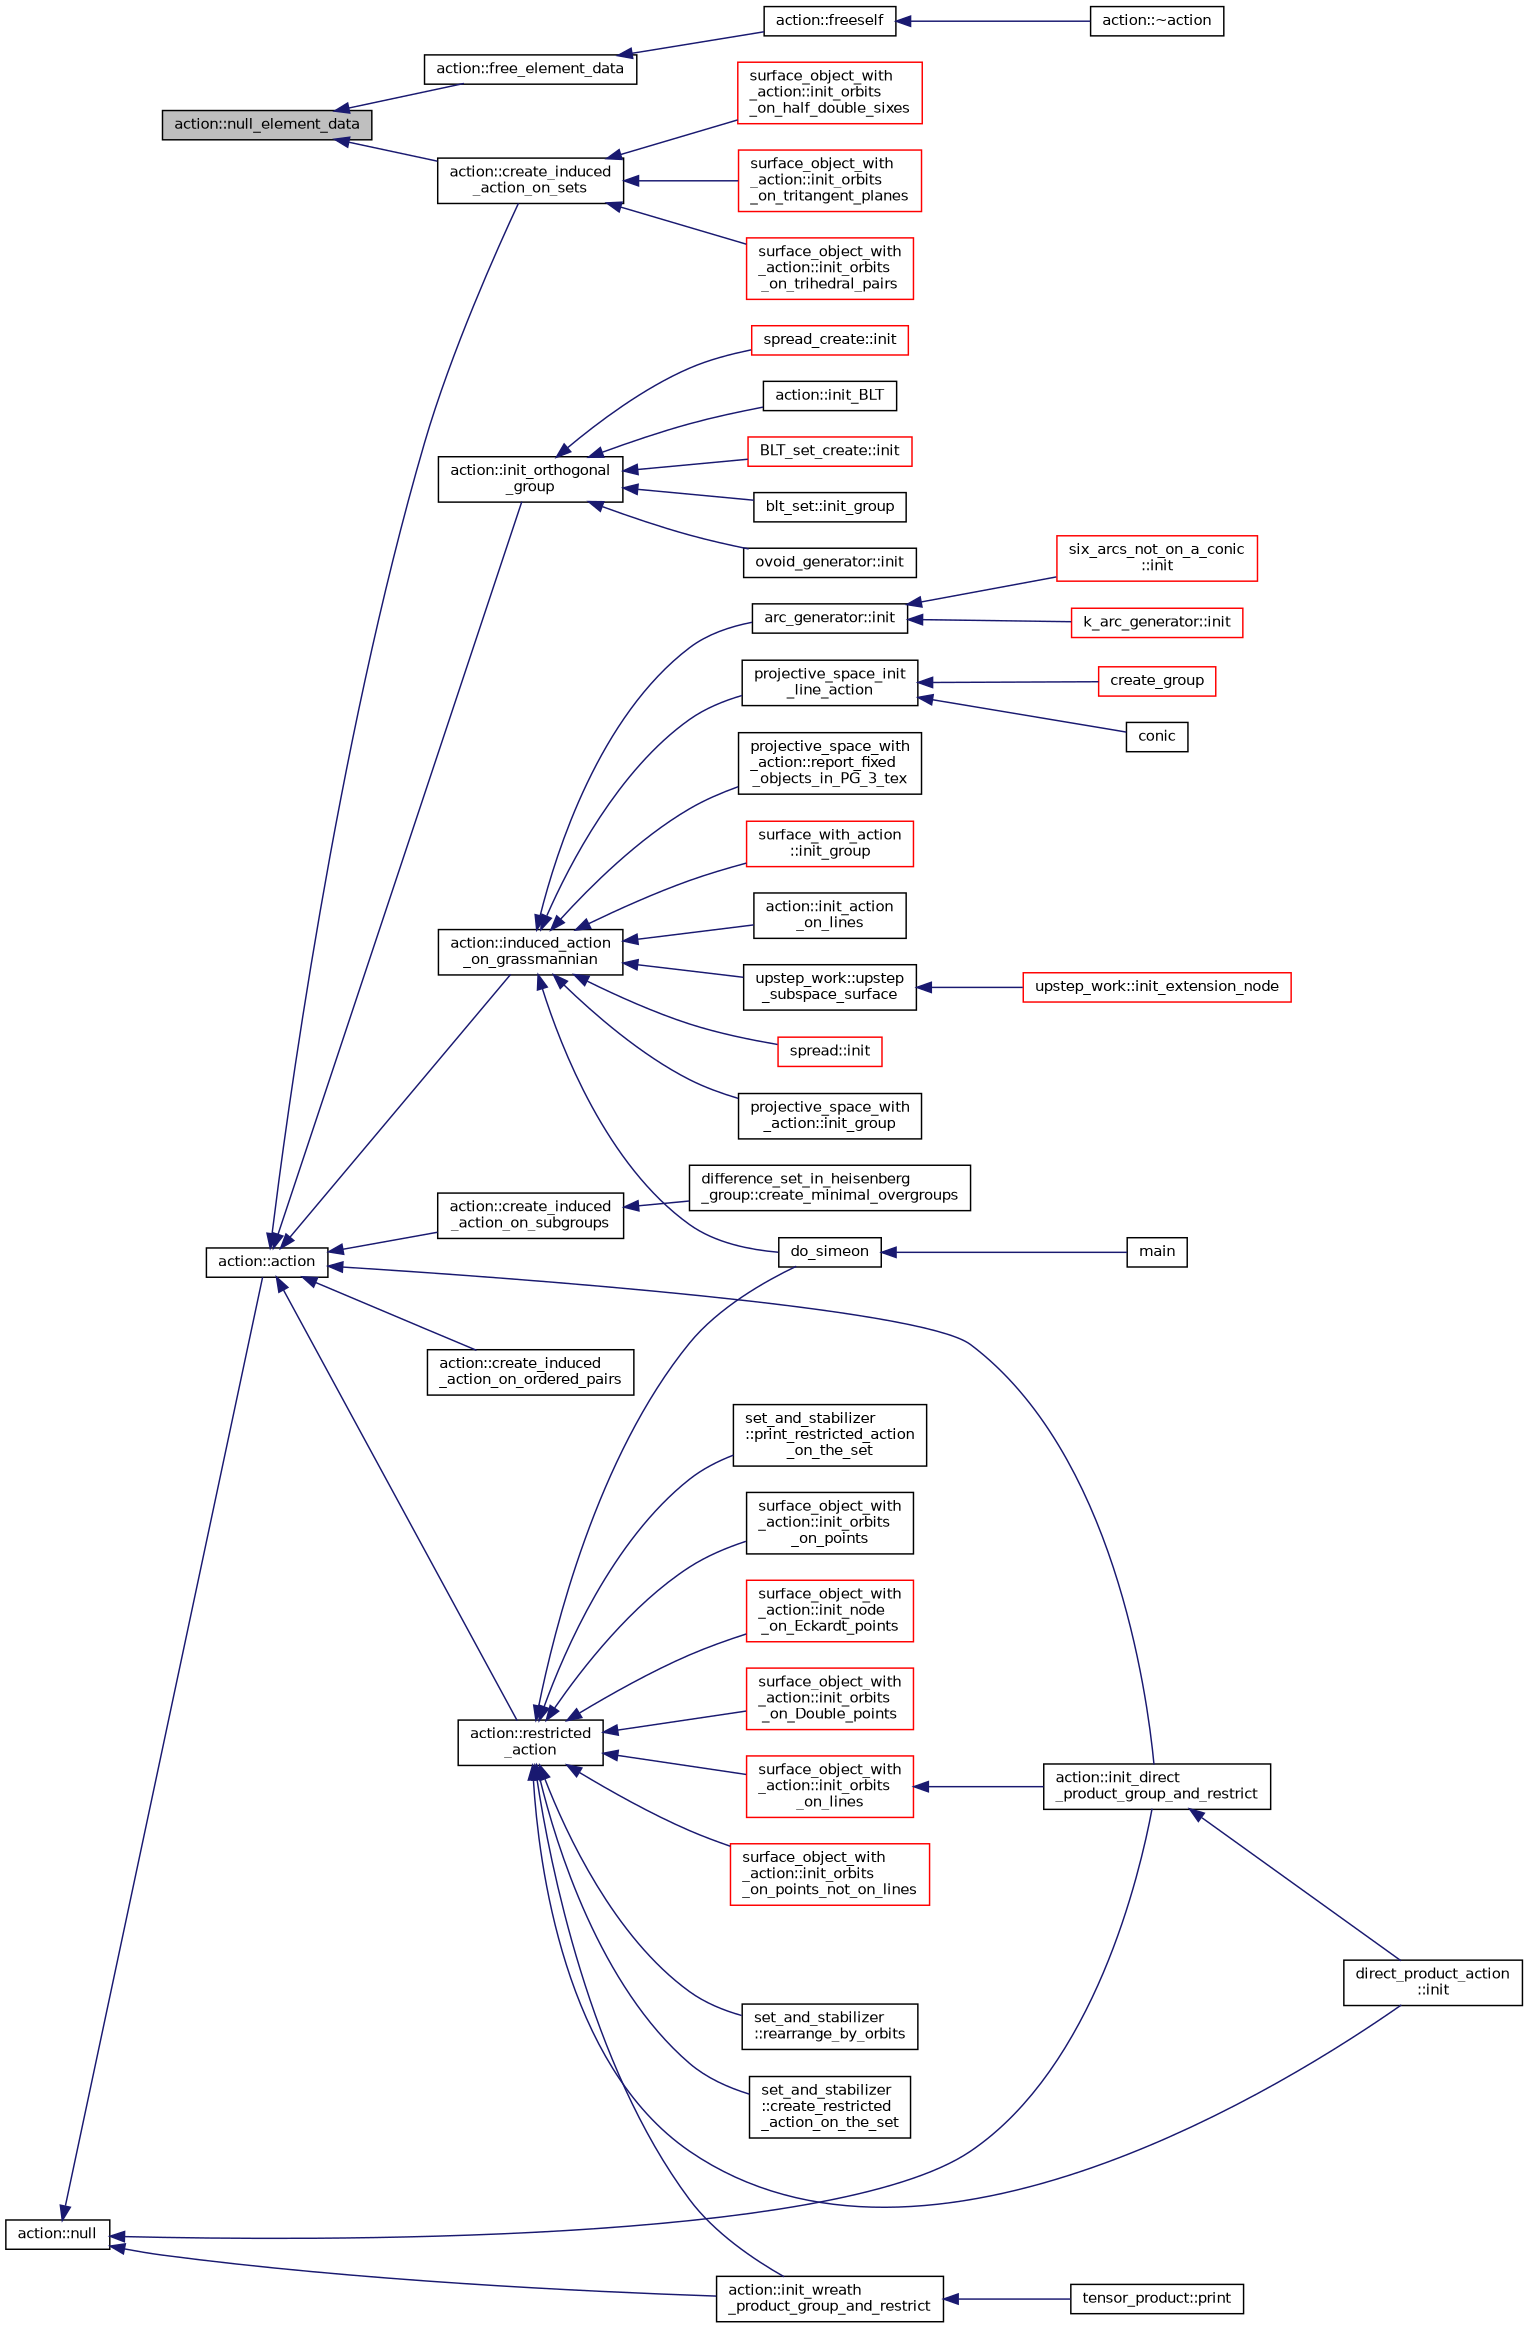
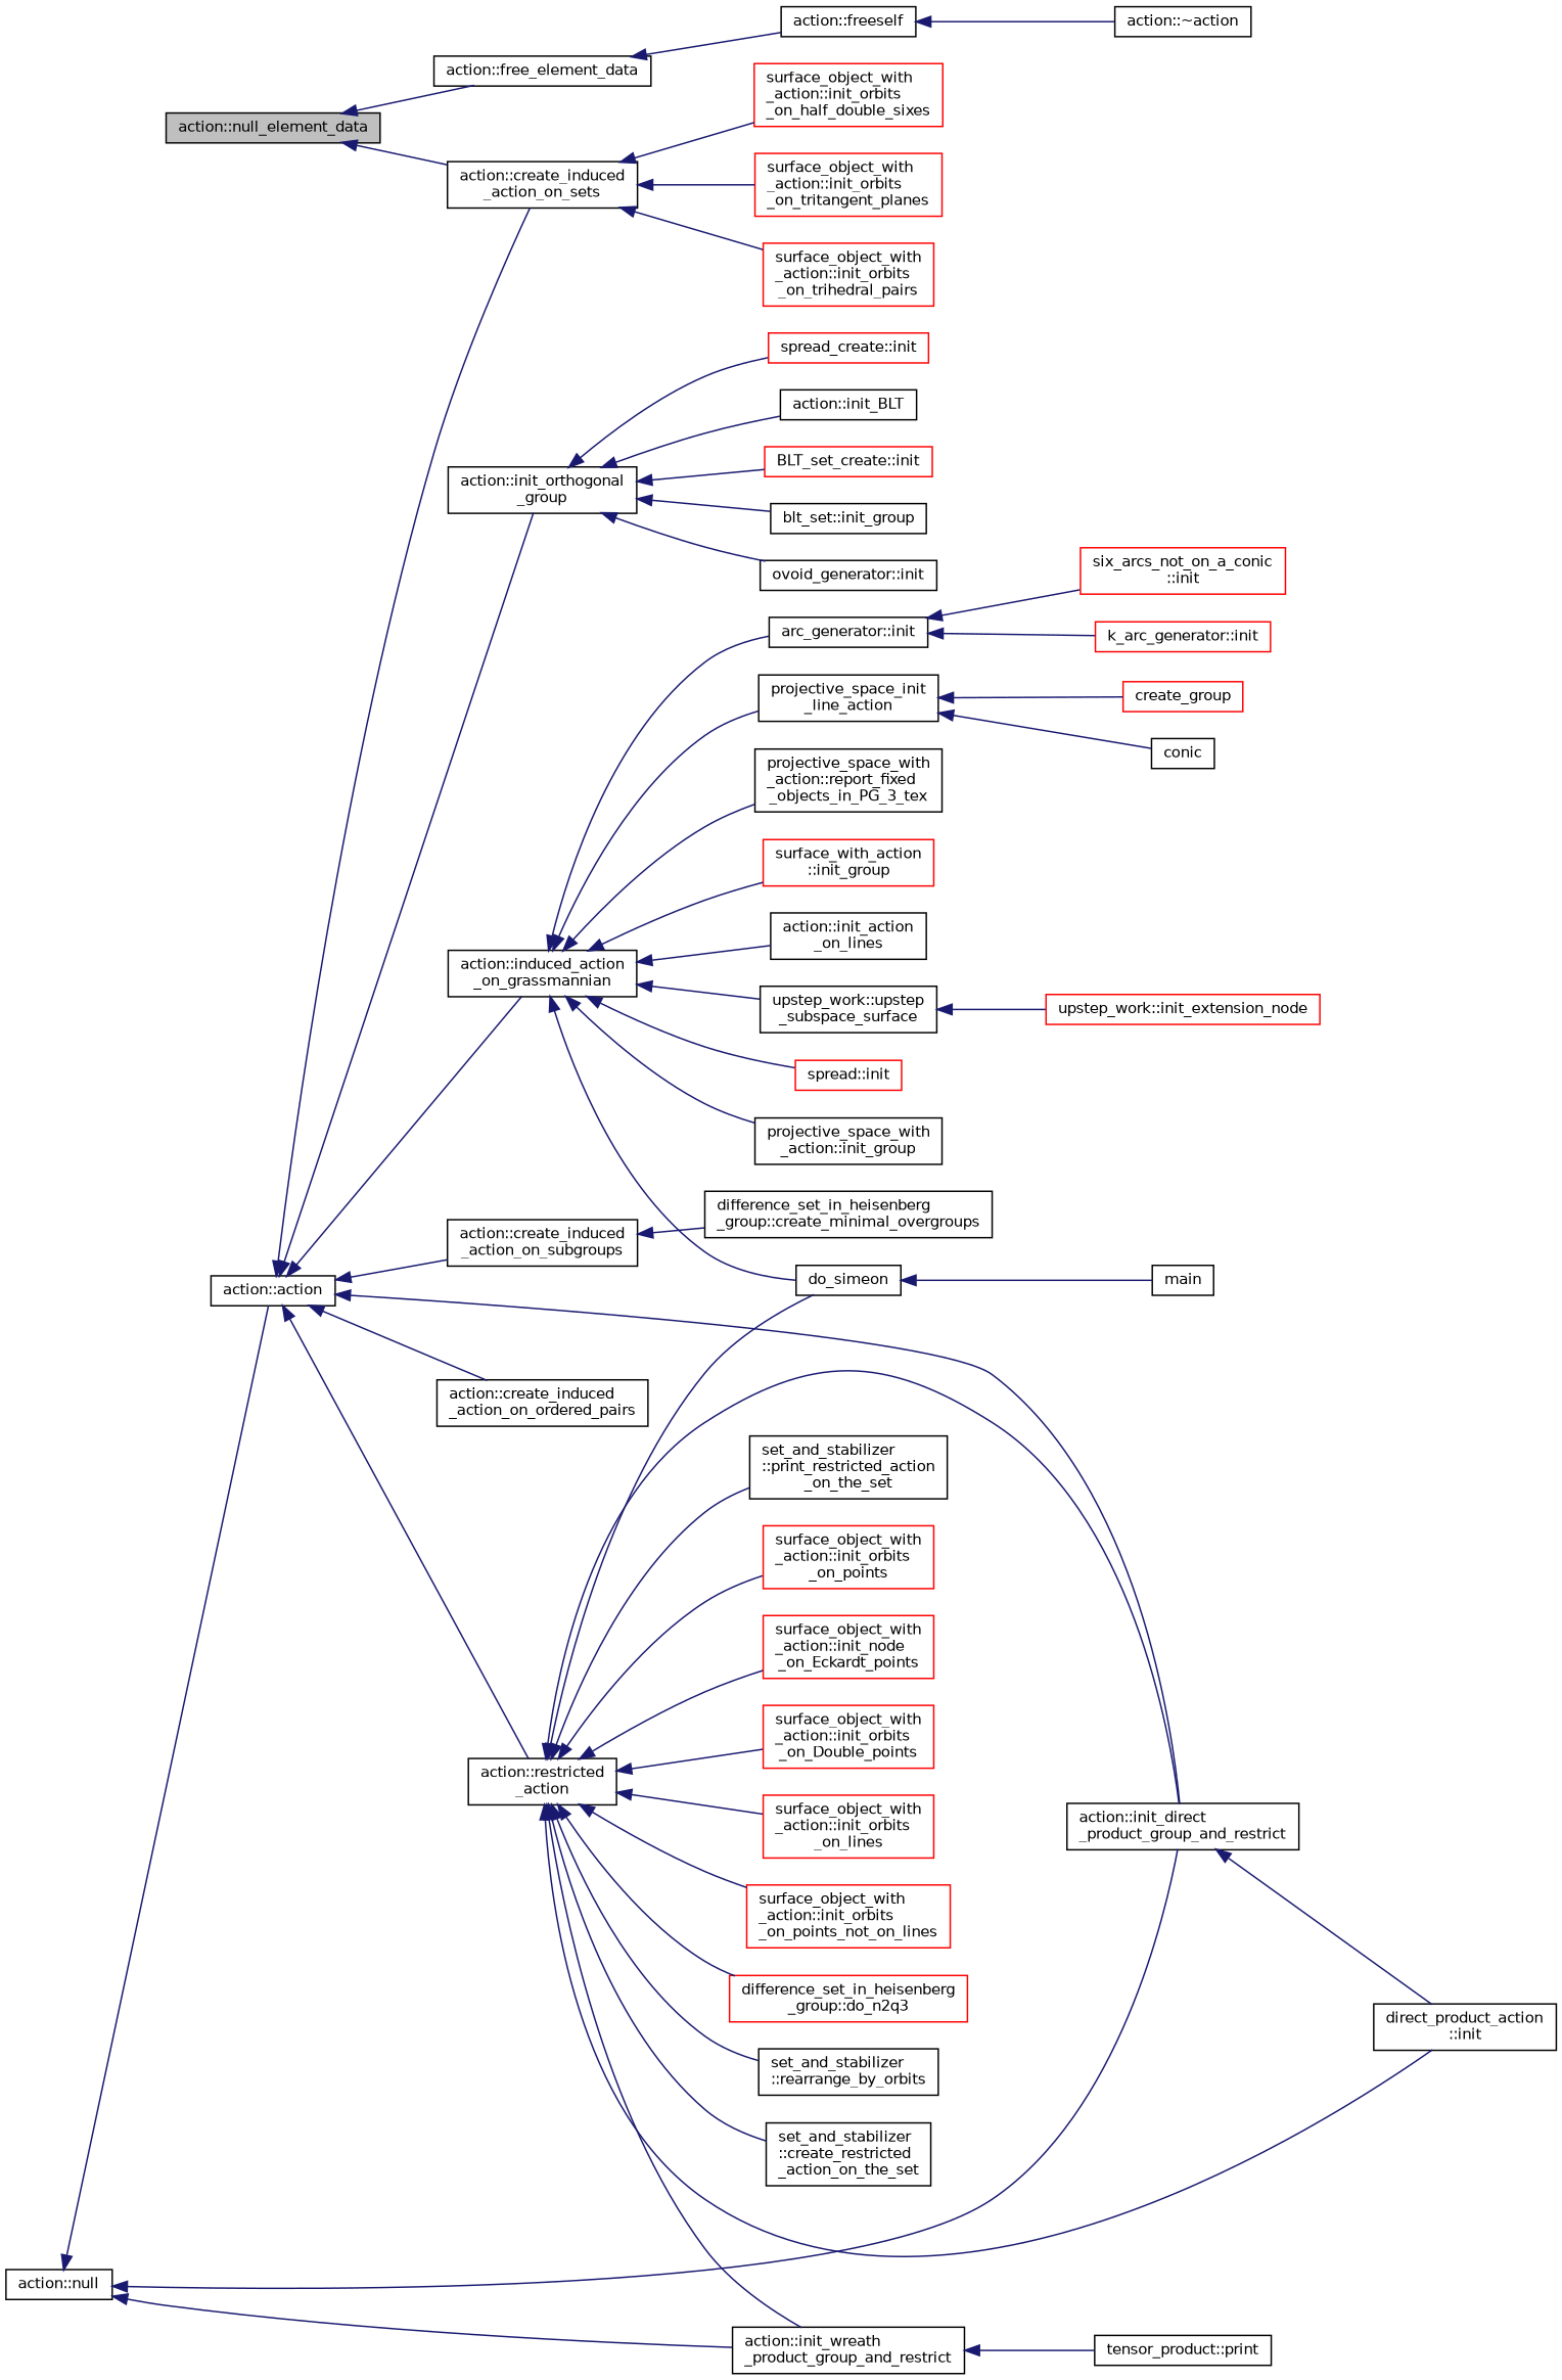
  digraph {
    fontname="DejaVu Sans"
    rankdir=LR
    node [color=black fillcolor=white fontname="DejaVu Sans" fontsize=10 shape=record style=filled]
    edge [color=midnightblue dir=back fontname="DejaVu Sans" fontsize=10 labelfontname=Helvetica labelfontsize=10 style=solid]
    n1 [fillcolor=grey75 fontcolor=black height=0.2 label="action::null_element_data" width=0.4]
    n2 [height=0.2 label="action::free_element_data" width=0.4]
    n3 [height=0.2 label="action::create_induced\l_action_on_sets" width=0.4]
    n4 [height=0.2 label="action::null" width=0.4]
    n5 [height=0.2 label="action::action" width=0.4]
    n6 [height=0.2 label="action::init_direct\l_product_group_and_restrict" width=0.4]
    n7 [height=0.2 label="action::init_wreath\l_product_group_and_restrict" width=0.4]
    n8 [height=0.2 label="action::freeself" width=0.4]
    n9 [height=0.2 label="action::induced_action\l_on_grassmannian" width=0.4]
    n10 [height=0.2 label="action::create_induced\l_action_on_subgroups" width=0.4]
    n11 [height=0.2 label="action::restricted\l_action" width=0.4]
    n12 [height=0.2 label="action::create_induced\l_action_on_ordered_pairs" width=0.4]
    n13 [height=0.2 label="action::init_orthogonal\l_group" width=0.4]
    n14 [height=0.2 label="direct_product_action\l::init" width=0.4]
    n15 [height=0.2 label="tensor_product::print" width=0.4]
    n16 [height=0.2 label=do_simeon width=0.4]
    n17 [height=0.2 label="projective_space_with\l_action::init_group" width=0.4]
    n18 [height=0.2 label="projective_space_with\l_action::report_fixed\l_objects_in_PG_3_tex" width=0.4]
    n19 [height=0.2 label="projective_space_init\l_line_action" width=0.4]
    n20 [height=0.2 label="action::init_action\l_on_lines" width=0.4]
    n21 [height=0.2 label="upstep_work::upstep\l_subspace_surface" width=0.4]
    n22 [height=0.2 label="arc_generator::init" width=0.4]
    n23 [color=red height=0.2 label="spread::init" width=0.4]
    n24 [color=red height=0.2 label="surface_with_action\l::init_group" width=0.4]
    n25 [color=red height=0.2 label="surface_object_with\l_action::init_orbits\l_on_half_double_sixes" width=0.4]
    n26 [color=red height=0.2 label="surface_object_with\l_action::init_orbits\l_on_tritangent_planes" width=0.4]
    n27 [color=red height=0.2 label="surface_object_with\l_action::init_orbits\l_on_trihedral_pairs" width=0.4]
    n28 [height=0.2 label="difference_set_in_heisenberg\l_group::create_minimal_overgroups" width=0.4]
+   n29 [color=red height=0.2 label="difference_set_in_heisenberg\l_group::do_n2q3" width=0.4]
    n30 [height=0.2 label="set_and_stabilizer\l::rearrange_by_orbits" width=0.4]
    n31 [height=0.2 label="set_and_stabilizer\l::create_restricted\l_action_on_the_set" width=0.4]
    n32 [height=0.2 label="set_and_stabilizer\l::print_restricted_action\l_on_the_set" width=0.4]
-   n33 [height=0.2 label="surface_object_with\l_action::init_orbits\l_on_points" width=0.4]
+   n33 [color=red height=0.2 label="surface_object_with\l_action::init_orbits\l_on_points" width=0.4]
    n34 [color=red height=0.2 label="surface_object_with\l_action::init_node\l_on_Eckardt_points" width=0.4]
    n35 [color=red height=0.2 label="surface_object_with\l_action::init_orbits\l_on_Double_points" width=0.4]
    n36 [color=red height=0.2 label="surface_object_with\l_action::init_orbits\l_on_lines" width=0.4]
    n37 [color=red height=0.2 label="surface_object_with\l_action::init_orbits\l_on_points_not_on_lines" width=0.4]
    n38 [height=0.2 label="blt_set::init_group" width=0.4]
    n39 [height=0.2 label="ovoid_generator::init" width=0.4]
    n40 [color=red height=0.2 label="spread_create::init" width=0.4]
    n41 [height=0.2 label="action::init_BLT" width=0.4]
    n42 [color=red height=0.2 label="BLT_set_create::init" width=0.4]
    n43 [height=0.2 label=main width=0.4]
    n44 [height=0.2 label=conic width=0.4]
    n45 [color=red height=0.2 label=create_group width=0.4]
    n46 [color=red height=0.2 label="upstep_work::init_extension_node" width=0.4]
    n47 [color=red height=0.2 label="k_arc_generator::init" width=0.4]
    n48 [color=red height=0.2 label="six_arcs_not_on_a_conic\l::init" width=0.4]
    n49 [height=0.2 label="action::~action" width=0.4]
    n1 -> n2
    n1 -> n3
    n2 -> n8
    n3 -> n25
    n3 -> n26
    n3 -> n27
    n4 -> n5
    n4 -> n6
    n4 -> n7
    n5 -> n3
    n5 -> n6
    n5 -> n9
    n5 -> n10
    n5 -> n11
    n5 -> n12
    n5 -> n13
    n6 -> n14
    n7 -> n15
    n8 -> n49
    n9 -> n16
    n9 -> n17
    n9 -> n18
    n9 -> n19
    n9 -> n20
    n9 -> n21
    n9 -> n22
    n9 -> n23
    n9 -> n24
    n10 -> n28
-   n36 -> n6
+   n11 -> n6
    n11 -> n7
    n11 -> n14
    n11 -> n16
+   n11 -> n29
    n11 -> n30
    n11 -> n31
    n11 -> n32
    n11 -> n33
    n11 -> n34
    n11 -> n35
    n11 -> n36
    n11 -> n37
    n13 -> n38
    n13 -> n39
    n13 -> n40
    n13 -> n41
    n13 -> n42
    n16 -> n43
    n19 -> n44
    n19 -> n45
    n21 -> n46
    n22 -> n47
    n22 -> n48
  }
